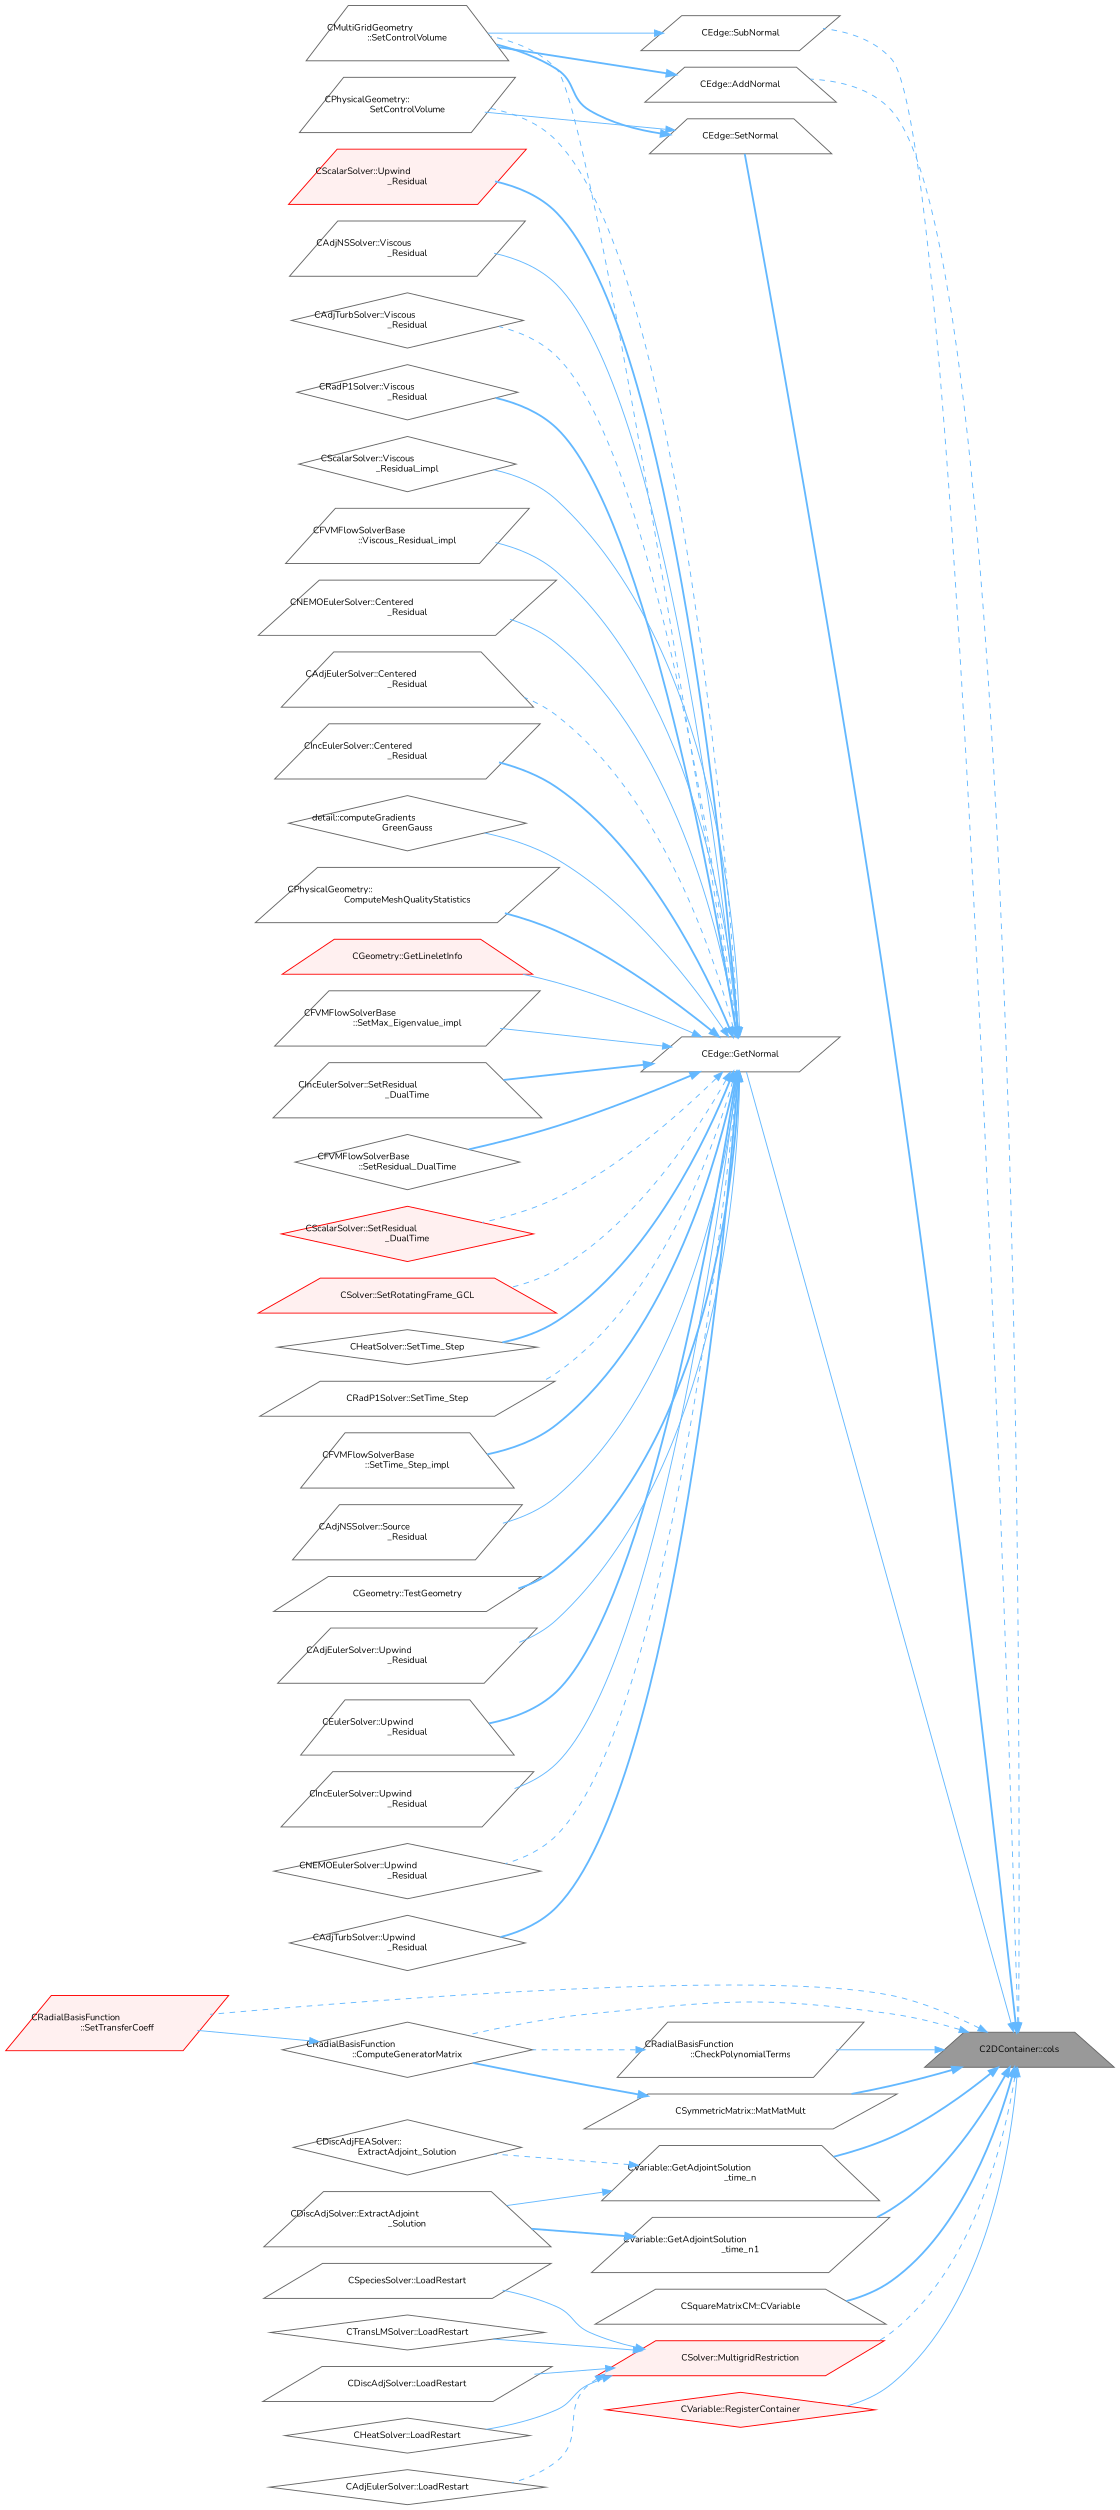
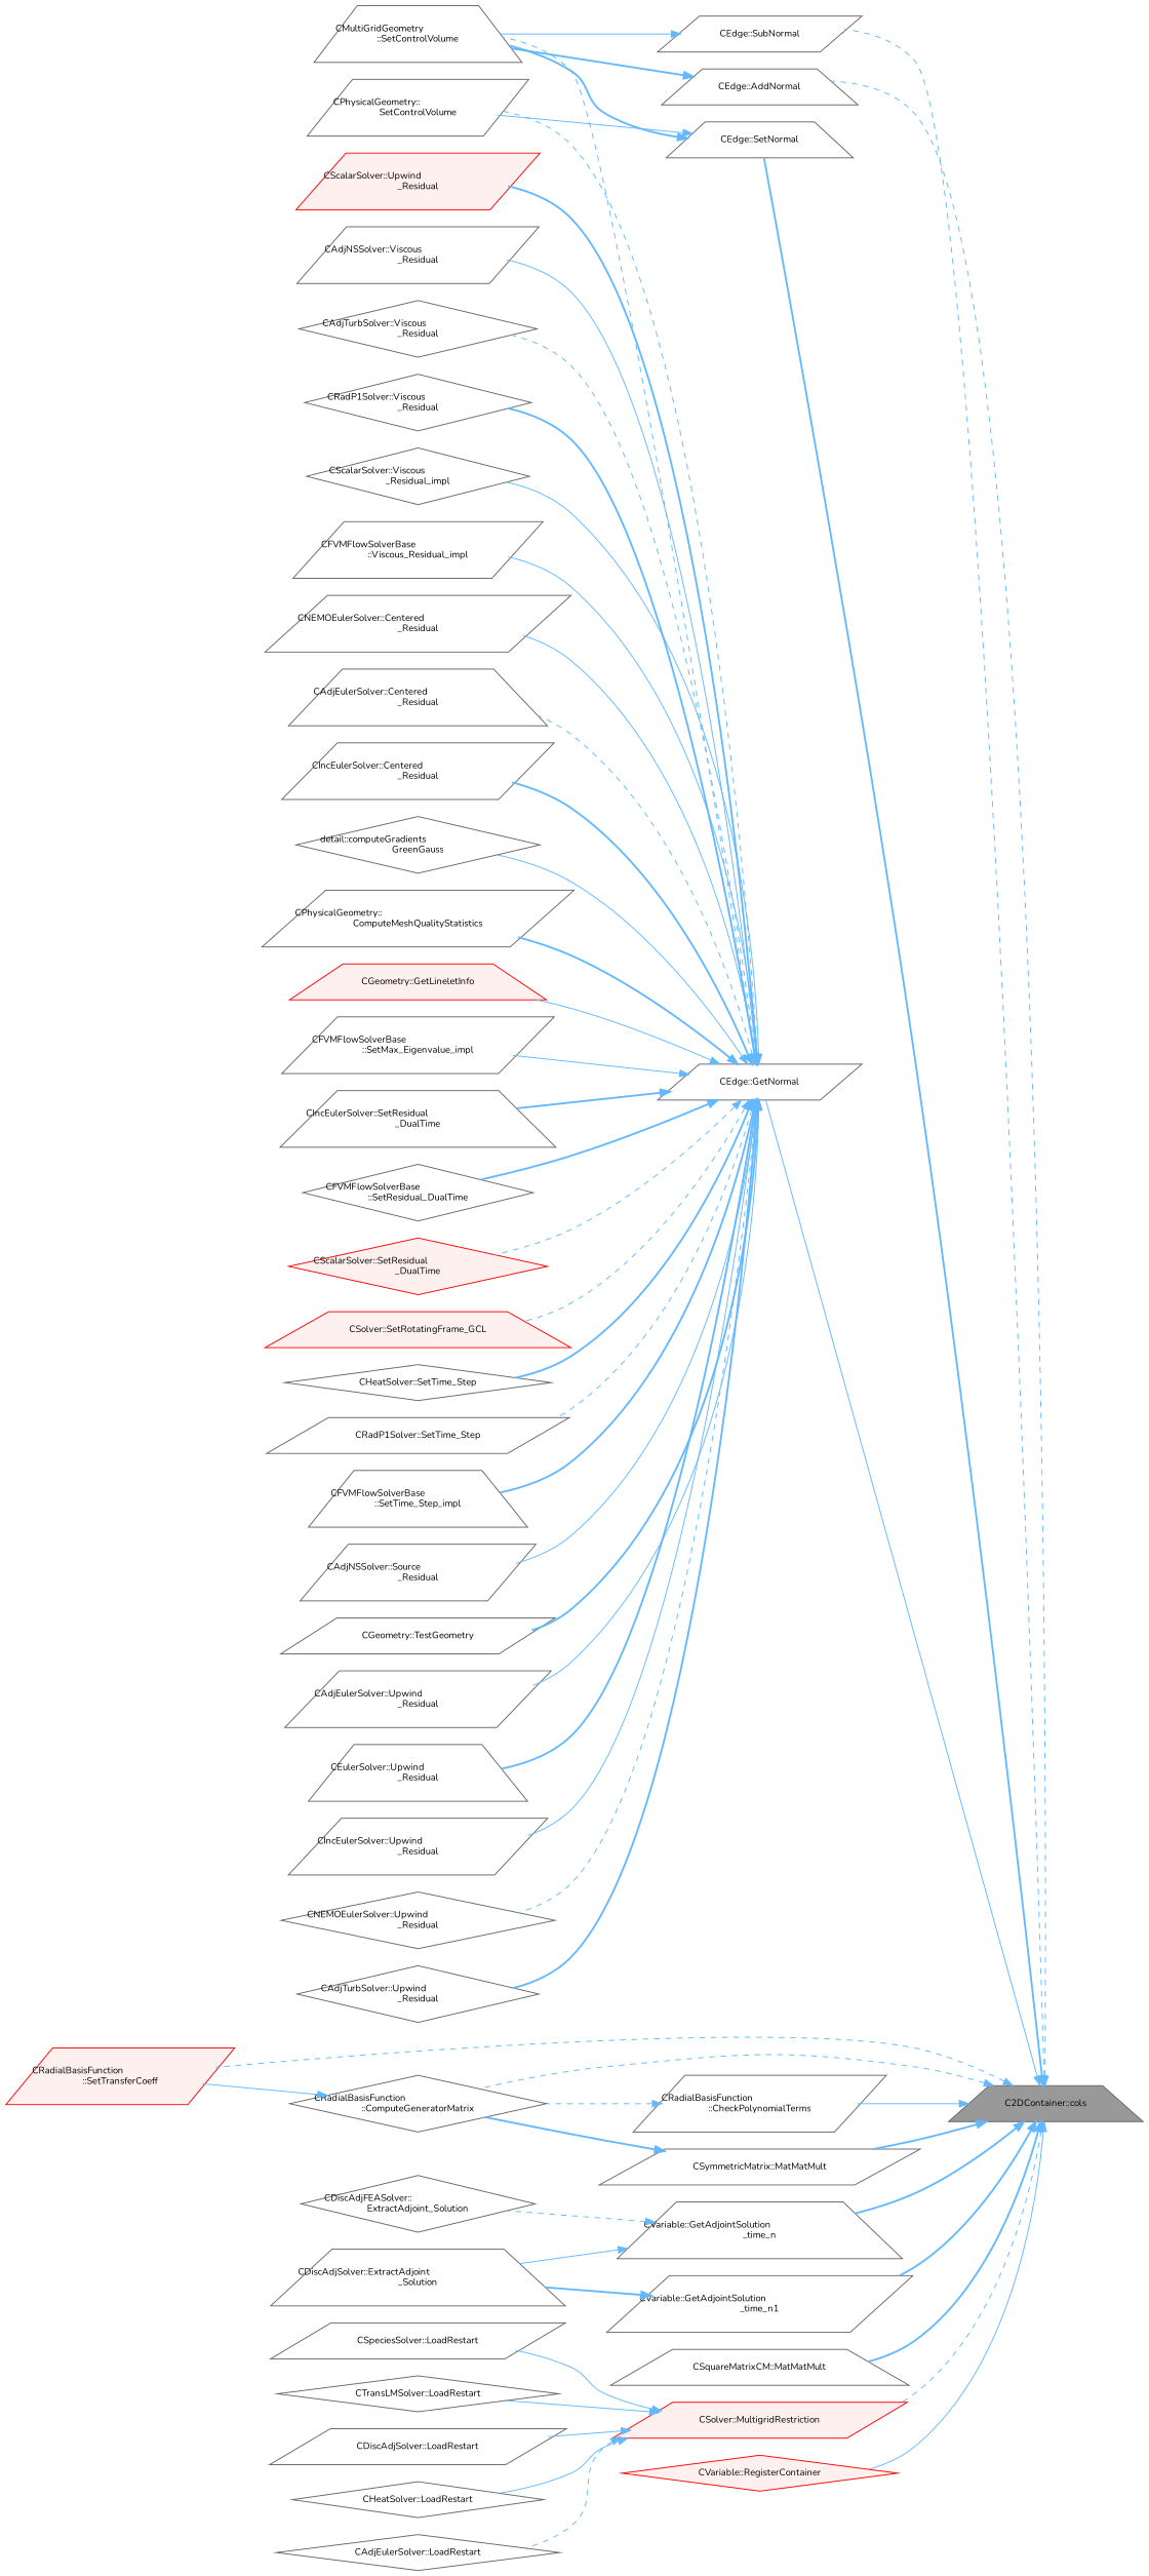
  digraph {
    fontname=Nunito
    rankdir=RL
    node [color=grey40 fillcolor=white fontname=Nunito fontsize=10 shape=parallelogram style=filled]
    edge [color=steelblue1 dir=back fontname=Nunito fontsize=10 labelfontname=Helvetica labelfontsize=10 style=solid]
    n1 [color=gray40 fillcolor=grey60 fontcolor=black height=0.2 label="C2DContainer::cols" shape=trapezium width=0.4]
    n2 [height=0.2 label="CEdge::AddNormal" shape=trapezium width=0.4]
    n3 [height=0.2 label="CRadialBasisFunction\l::CheckPolynomialTerms" width=0.4]
    n4 [height=0.2 label="CRadialBasisFunction\l::ComputeGeneratorMatrix" shape=diamond width=0.4]
    n5 [color=red fillcolor="#FFF0F0" height=0.2 label="CRadialBasisFunction\l::SetTransferCoeff" width=0.4]
    n6 [height=0.2 label="CVariable::GetAdjointSolution\l_time_n" shape=trapezium width=0.4]
    n7 [height=0.2 label="CVariable::GetAdjointSolution\l_time_n1" width=0.4]
    n8 [height=0.2 label="CEdge::GetNormal" width=0.4]
-   n9 [height=0.2 label="CSquareMatrixCM::CVariable" shape=trapezium width=0.4]
+   n9 [height=0.2 label="CSquareMatrixCM::MatMatMult" shape=trapezium width=0.4]
    n10 [height=0.2 label="CSymmetricMatrix::MatMatMult" width=0.4]
    n11 [color=red fillcolor="#FFF0F0" height=0.2 label="CSolver::MultigridRestriction" width=0.4]
    n12 [color=red fillcolor="#FFF0F0" height=0.2 label="CVariable::RegisterContainer" shape=diamond width=0.4]
    n13 [height=0.2 label="CEdge::SetNormal" shape=trapezium width=0.4]
    n14 [height=0.2 label="CEdge::SubNormal" width=0.4]
    n15 [height=0.2 label="CMultiGridGeometry\l::SetControlVolume" shape=trapezium width=0.4]
    n16 [height=0.2 label="CDiscAdjFEASolver::\lExtractAdjoint_Solution" shape=diamond width=0.4]
    n17 [height=0.2 label="CDiscAdjSolver::ExtractAdjoint\l_Solution" shape=trapezium width=0.4]
    n18 [height=0.2 label="CNEMOEulerSolver::Centered\l_Residual" width=0.4]
    n19 [height=0.2 label="CAdjEulerSolver::Centered\l_Residual" shape=trapezium width=0.4]
    n20 [height=0.2 label="CIncEulerSolver::Centered\l_Residual" width=0.4]
    n21 [height=0.2 label="detail::computeGradients\lGreenGauss" shape=diamond width=0.4]
    n22 [height=0.2 label="CPhysicalGeometry::\lComputeMeshQualityStatistics" width=0.4]
    n23 [color=red fillcolor="#FFF0F0" height=0.2 label="CGeometry::GetLineletInfo" shape=trapezium width=0.4]
    n24 [height=0.2 label="CPhysicalGeometry::\lSetControlVolume" width=0.4]
    n25 [height=0.2 label="CFVMFlowSolverBase\l::SetMax_Eigenvalue_impl" width=0.4]
    n26 [height=0.2 label="CIncEulerSolver::SetResidual\l_DualTime" shape=trapezium width=0.4]
    n27 [height=0.2 label="CFVMFlowSolverBase\l::SetResidual_DualTime" shape=diamond width=0.4]
    n28 [color=red fillcolor="#FFF0F0" height=0.2 label="CScalarSolver::SetResidual\l_DualTime" shape=diamond width=0.4]
    n29 [color=red fillcolor="#FFF0F0" height=0.2 label="CSolver::SetRotatingFrame_GCL" shape=trapezium width=0.4]
    n30 [height=0.2 label="CHeatSolver::SetTime_Step" shape=diamond width=0.4]
    n31 [height=0.2 label="CRadP1Solver::SetTime_Step" width=0.4]
    n32 [height=0.2 label="CFVMFlowSolverBase\l::SetTime_Step_impl" shape=trapezium width=0.4]
    n33 [height=0.2 label="CAdjNSSolver::Source\l_Residual" width=0.4]
    n34 [height=0.2 label="CGeometry::TestGeometry" width=0.4]
    n35 [height=0.2 label="CAdjEulerSolver::Upwind\l_Residual" width=0.4]
    n36 [height=0.2 label="CEulerSolver::Upwind\l_Residual" shape=trapezium width=0.4]
    n37 [height=0.2 label="CIncEulerSolver::Upwind\l_Residual" width=0.4]
    n38 [height=0.2 label="CNEMOEulerSolver::Upwind\l_Residual" shape=diamond width=0.4]
    n39 [height=0.2 label="CAdjTurbSolver::Upwind\l_Residual" shape=diamond width=0.4]
    n40 [color=red fillcolor="#FFF0F0" height=0.2 label="CScalarSolver::Upwind\l_Residual" width=0.4]
    n41 [height=0.2 label="CAdjNSSolver::Viscous\l_Residual" width=0.4]
    n42 [height=0.2 label="CAdjTurbSolver::Viscous\l_Residual" shape=diamond width=0.4]
    n43 [height=0.2 label="CRadP1Solver::Viscous\l_Residual" shape=diamond width=0.4]
    n44 [height=0.2 label="CScalarSolver::Viscous\l_Residual_impl" shape=diamond width=0.4]
    n45 [height=0.2 label="CFVMFlowSolverBase\l::Viscous_Residual_impl" width=0.4]
    n46 [height=0.2 label="CAdjEulerSolver::LoadRestart" shape=diamond width=0.4]
    n47 [height=0.2 label="CSpeciesSolver::LoadRestart" width=0.4]
    n48 [height=0.2 label="CTransLMSolver::LoadRestart" shape=diamond width=0.4]
    n49 [height=0.2 label="CDiscAdjSolver::LoadRestart" width=0.4]
    n50 [height=0.2 label="CHeatSolver::LoadRestart" shape=diamond width=0.4]
    n1 -> n2 [style=dashed]
    n1 -> n3
    n1 -> n4 [style=dashed]
    n1 -> n5 [style=dashed]
    n1 -> n6 [style=bold]
    n1 -> n7 [style=bold]
    n1 -> n8
    n1 -> n9 [style=bold]
    n1 -> n10 [style=bold]
    n1 -> n11 [style=dashed]
    n1 -> n12
    n1 -> n13 [style=bold]
    n1 -> n14 [style=dashed]
    n2 -> n15 [style=bold]
    n3 -> n4 [style=dashed]
    n4 -> n5
    n6 -> n16 [style=dashed]
    n6 -> n17
    n7 -> n17 [style=bold]
    n8 -> n15 [style=dashed]
    n8 -> n18
    n8 -> n19 [style=dashed]
    n8 -> n20 [style=bold]
    n8 -> n21
    n8 -> n22 [style=bold]
    n8 -> n23
    n8 -> n24 [style=dashed]
    n8 -> n25
    n8 -> n26 [style=bold]
    n8 -> n27 [style=bold]
    n8 -> n28 [style=dashed]
    n8 -> n29 [style=dashed]
    n8 -> n30 [style=bold]
    n8 -> n31 [style=dashed]
    n8 -> n32 [style=bold]
    n8 -> n33
    n8 -> n34 [style=bold]
    n8 -> n35
    n8 -> n36 [style=bold]
    n8 -> n37
    n8 -> n38 [style=dashed]
    n8 -> n39 [style=bold]
    n8 -> n40 [style=bold]
    n8 -> n41
    n8 -> n42 [style=dashed]
    n8 -> n43 [style=bold]
    n8 -> n44
    n8 -> n45
    n10 -> n4 [style=bold]
    n11 -> n46 [style=dashed]
    n11 -> n47
    n11 -> n48
    n11 -> n49
    n11 -> n50
    n13 -> n15 [style=bold]
    n13 -> n24
    n14 -> n15
  }
